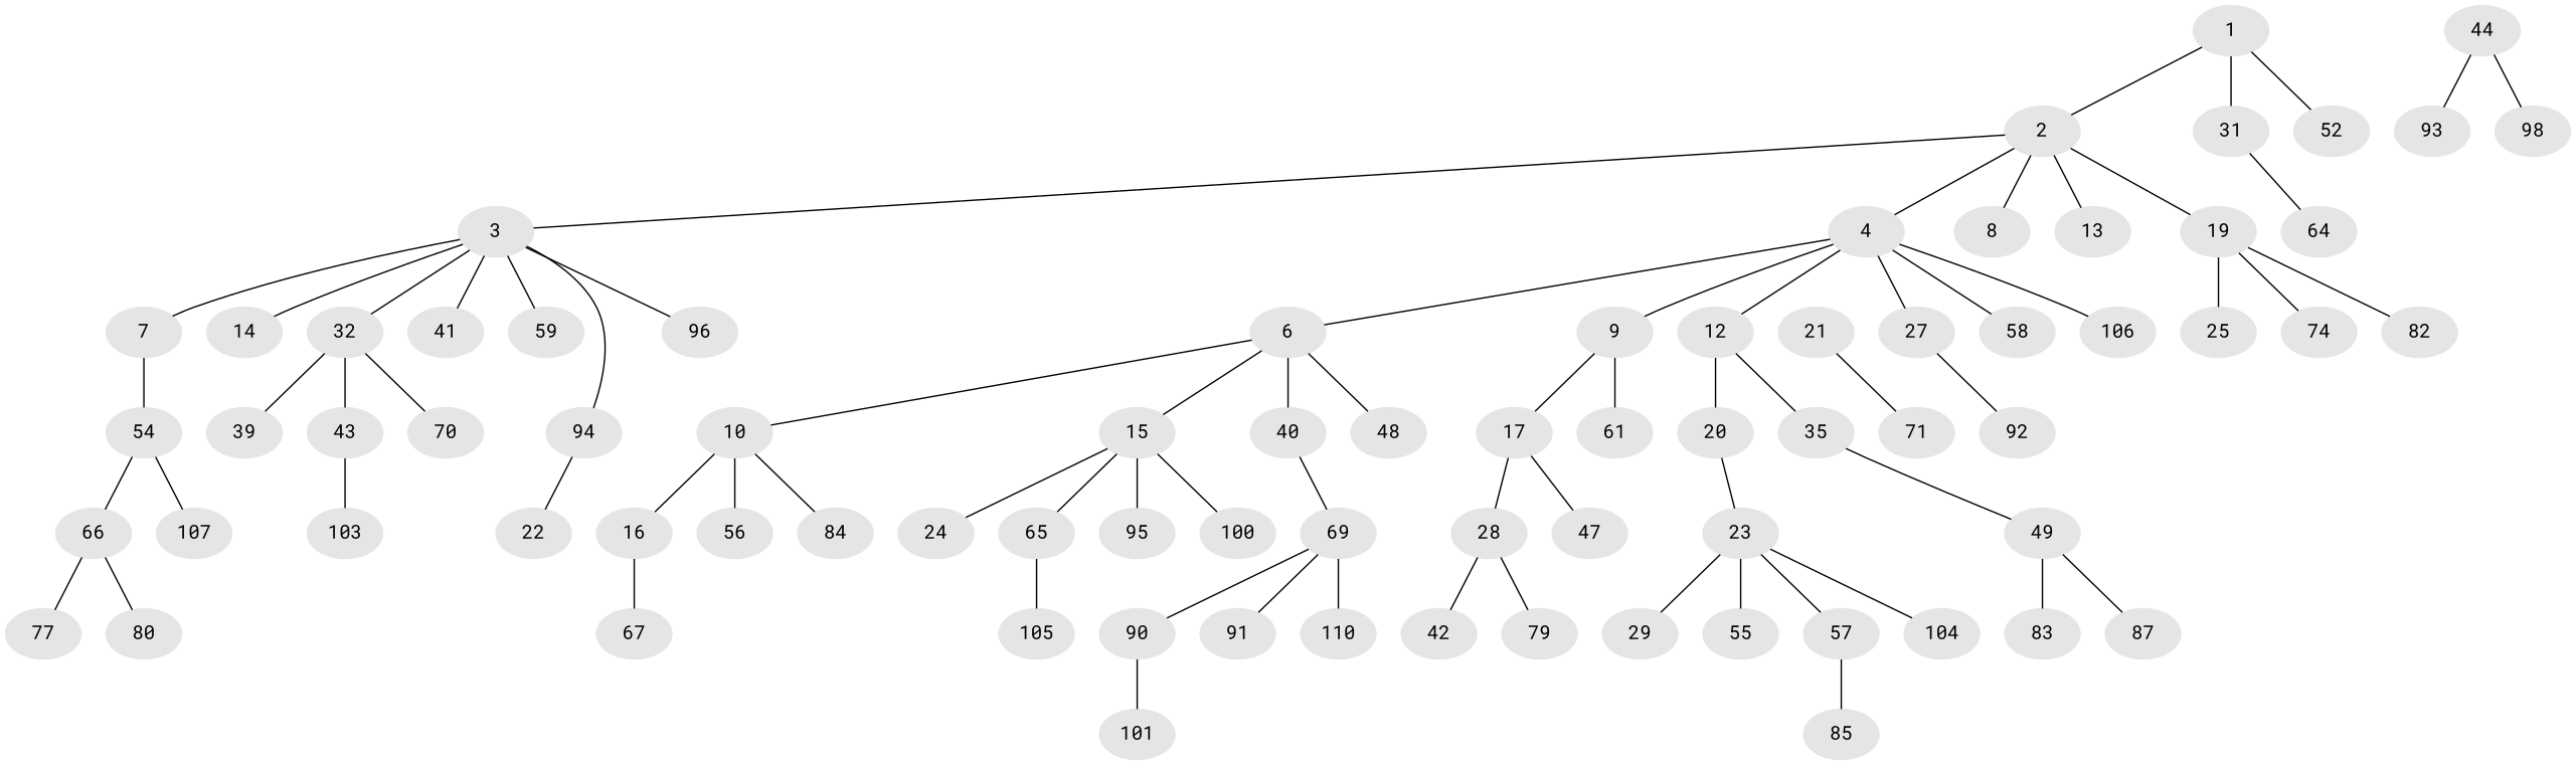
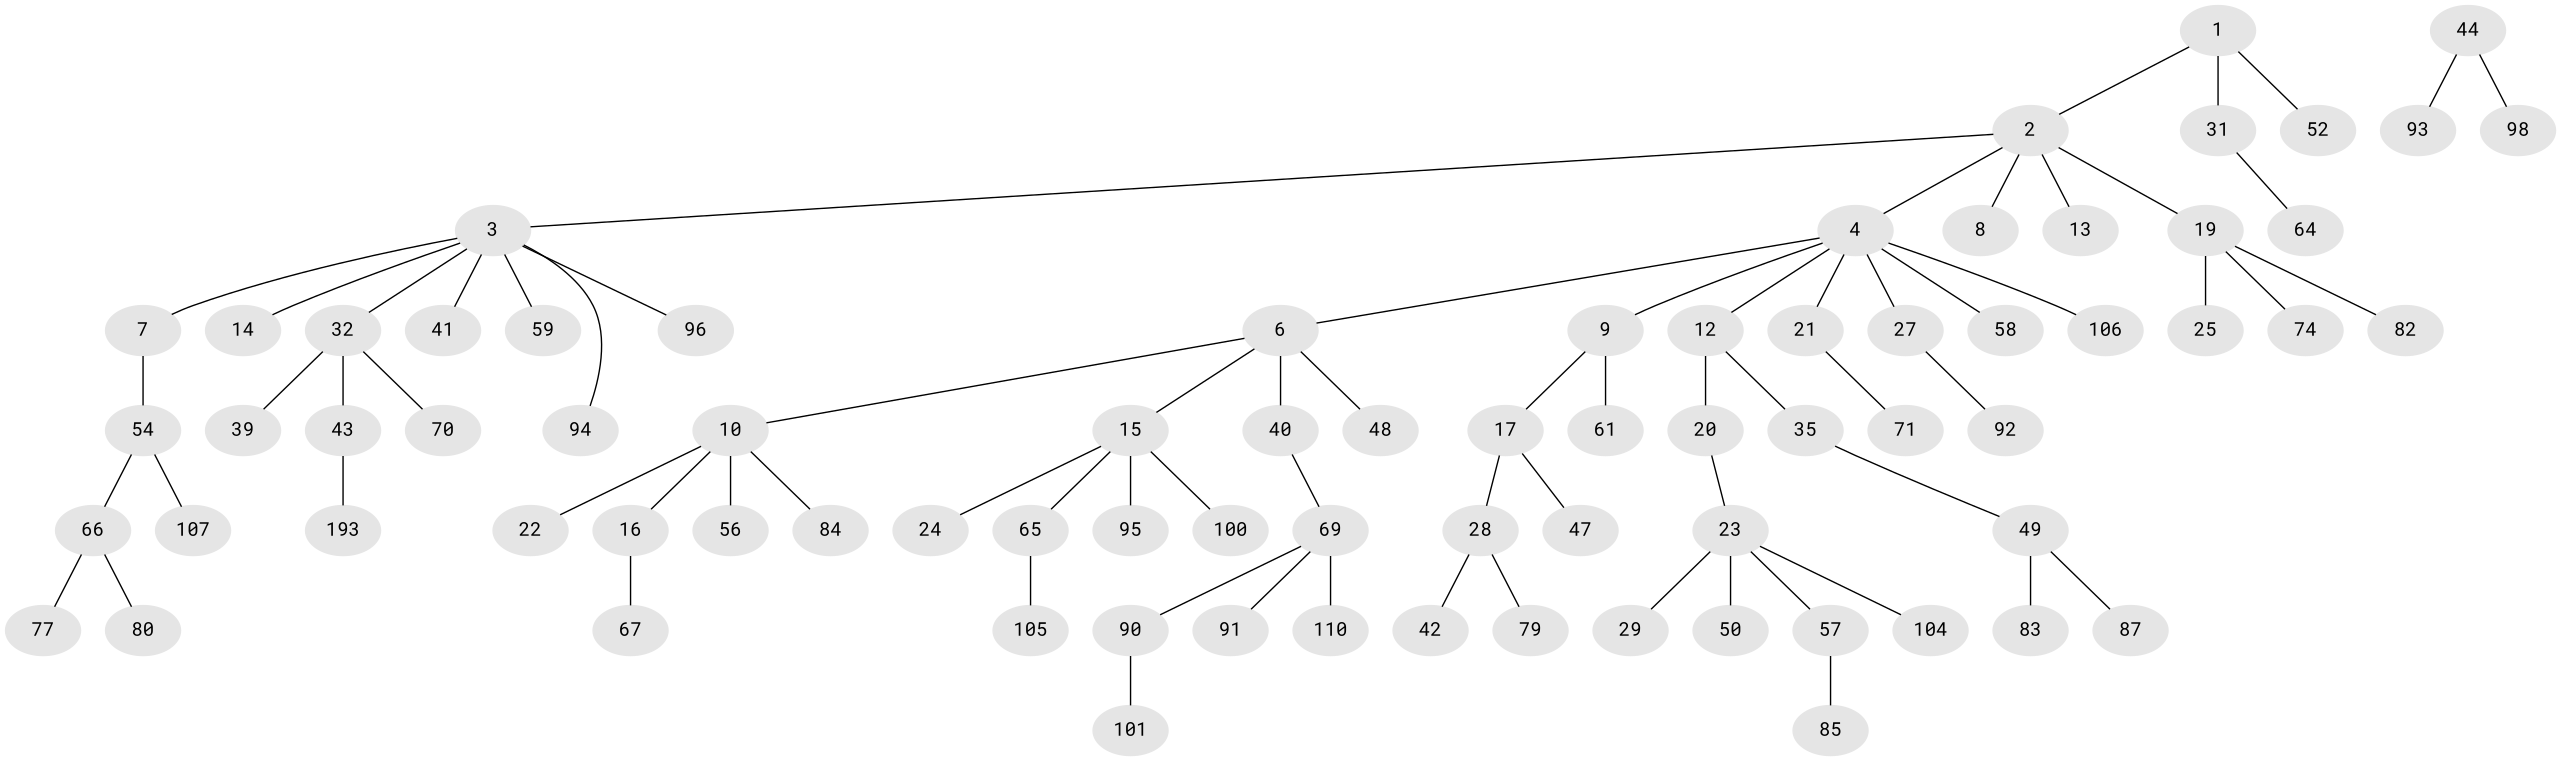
  graph {
    fontname="Roboto Mono"
    node [color=gray90 fontname="Roboto Mono" style=filled]
    edge [fontname="Roboto Mono"]
    1 [super="+37"]
    2 [super="+5"]
    31 [super="+45"]
    52
    3 [super="+53"]
    4 [super="+11"]
    8
    13 [super="+108"]
    19 [super="+39"]
    64 [super="+76"]
    7
    14
    32 [super="+51"]
    41
    59
    94
    96
    6 [super="+30"]
    9 [super="+26"]
    12 [super="+72"]
    21 [super="+36"]
    27 [super="+75"]
    58
    106
    25 [super="+34"]
    74
    82
    54 [super="+60"]
    n29 [label=39]
    43
    70
    10 [super="+81"]
    15 [super="+18"]
    40
    48
    17 [super="+97"]
    61 [super="+63"]
    20
    35
    71 [super="+89"]
    92
    16 [super="+50"]
    22 [super="+78"]
    56
    84
    24
    65 [super="+86"]
    95
    100
    69 [super="+73"]
    66 [super="+68"]
    107
    28 [super="+33"]
    47
    67 [super="+102"]
    23 [super="+46"]
    49 [super="+62"]
    44
    93
    98
    105
    42 [super="+109"]
    79
    29
-   55 [super="+99"]
+   55 [super="+99" label=50]
    57
    104
    85 [super="+88"]
-   103
+   103 [label=193]
    83
    87
    90
    91
    110
    77
    80
    101
    1 -- 2
    1 -- 31
    1 -- 52
    2 -- 3
    2 -- 4
    2 -- 8
    2 -- 13
    2 -- 19
    31 -- 64
    3 -- 7
    3 -- 14
    3 -- 32
    3 -- 41
    3 -- 59
    3 -- 94
    3 -- 96
    4 -- 6
    4 -- 9
    4 -- 12
+   4 -- 21
    4 -- 27
    4 -- 58
    4 -- 106
    19 -- 25
    19 -- 74
    19 -- 82
    7 -- 54
    32 -- n29
    32 -- 43
    32 -- 70
    6 -- 10
    6 -- 15
    6 -- 40
    6 -- 48
    9 -- 17
    9 -- 61
    12 -- 20
    12 -- 35
    21 -- 71
    27 -- 92
    54 -- 66
    54 -- 107
    43 -- 103
    10 -- 16
-   94 -- 22
+   10 -- 22
    10 -- 56
    10 -- 84
    15 -- 24
    15 -- 65
    15 -- 95
    15 -- 100
    40 -- 69
    17 -- 28
    17 -- 47
    20 -- 23
    35 -- 49
    16 -- 67
    65 -- 105
    69 -- 90
    69 -- 91
    69 -- 110
    66 -- 77
    66 -- 80
    28 -- 42
    28 -- 79
    23 -- 29
    23 -- 55
    23 -- 57
    23 -- 104
    49 -- 83
    49 -- 87
    44 -- 93
    44 -- 98
    57 -- 85
    90 -- 101
  }
